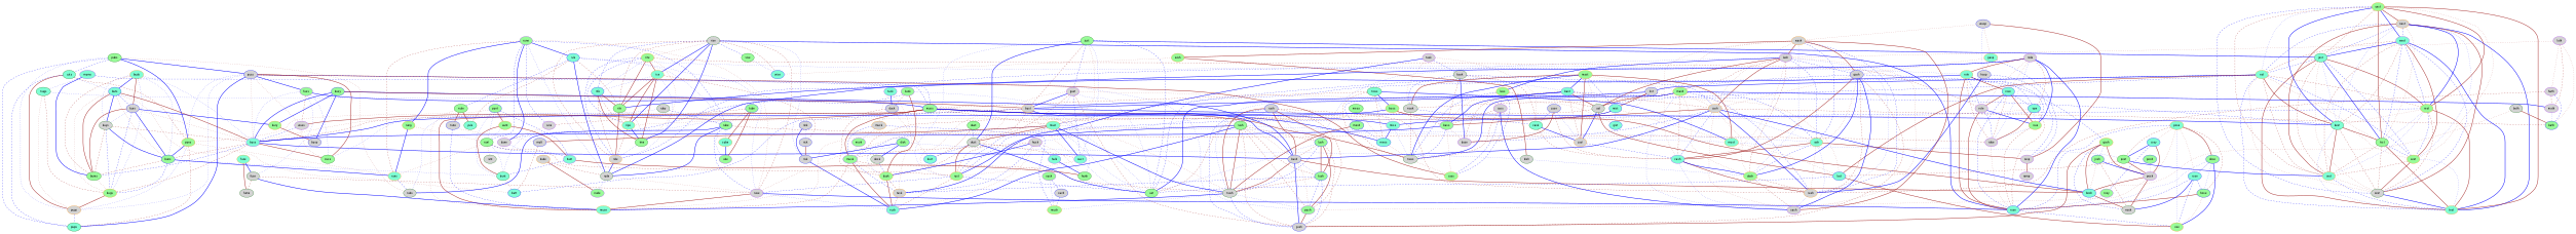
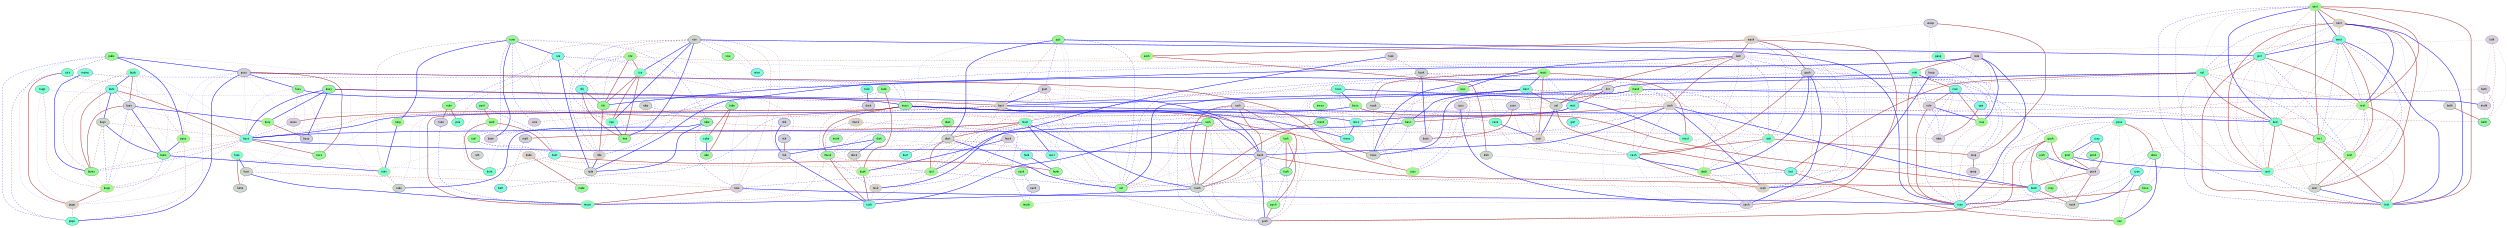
  graph {
    fontname="Roboto Condensed"
    node [color=darkorange fillcolor=lightgrey fontname="Roboto Condensed" style=filled]
    edge [color=brown fontname="Roboto Condensed" style=dashed]
    buds [fillcolor=aquamarine]
    buys [color=darkgreen]
    buss [color=purple fillcolor=aquamarine]
    buns [color=blue fillcolor=palegreen]
    bums [color=darkgreen fillcolor=palegreen]
    burs [color=blue]
    buts [color=blue fillcolor=aquamarine]
    bugs [fillcolor=palegreen]
    cuss [color=darkgreen fillcolor=palegreen]
    bush [color=blue]
    runs [fillcolor=aquamarine]
    bunt [color=darkgreen fillcolor=aquamarine]
    bury [fillcolor=palegreen]
    butt [color=blue fillcolor=aquamarine]
    pugs
    rice [fillcolor=aquamarine]
    rime [color=darkgreen fillcolor=palegreen]
    rife [color=blue fillcolor=aquamarine]
    ripe [fillcolor=aquamarine]
    ride
    rile [color=darkgreen fillcolor=palegreen]
    rick [color=blue]
    rude [color=darkgreen]
    risk [color=blue]
    rung [fillcolor=palegreen]
    runt [color=darkgreen fillcolor=palegreen]
    rust [fillcolor=palegreen]
    hunt [color=purple fillcolor=aquamarine]
    rant [color=darkgreen]
    rubs [color=darkgreen]
    rusk [color=purple fillcolor=aquamarine]
    lust [color=darkgreen fillcolor=palegreen]
    ruse [color=purple]
    hunk [color=darkgreen fillcolor=palegreen]
    pubs [color=darkgreen fillcolor=palegreen]
    puss [color=blue]
    puns [fillcolor=palegreen]
    puts [color=darkgreen fillcolor=aquamarine]
    pups [color=darkgreen fillcolor=aquamarine]
    pass [fillcolor=palegreen]
-   push [color=purple fillcolor=palegreen]
+   push [color=darkgreen fillcolor=palegreen]
    muss [color=blue fillcolor=palegreen]
    fuss [color=purple fillcolor=palegreen]
    wuss [color=purple]
    gush [color=blue]
    musk [color=purple fillcolor=palegreen]
    mass [color=darkgreen]
    muse [fillcolor=aquamarine]
    mush [color=darkgreen]
    must [fillcolor=aquamarine]
    miss [color=purple fillcolor=aquamarine]
    mess [color=blue fillcolor=aquamarine]
    fuse [color=darkgreen]
    mask [color=darkgreen]
    cask [color=darkgreen fillcolor=aquamarine]
    dusk [fillcolor=palegreen]
    tusk
    cast
    cash [color=purple fillcolor=aquamarine]
    much [fillcolor=palegreen]
    jest [color=darkgreen fillcolor=aquamarine]
    lest [fillcolor=aquamarine]
    pest [fillcolor=aquamarine]
    test [fillcolor=aquamarine]
    best [color=darkgreen fillcolor=aquamarine]
    zest [color=darkgreen]
    vest [fillcolor=palegreen]
    rest [fillcolor=palegreen]
    fest [color=darkgreen fillcolor=palegreen]
    last [color=darkgreen]
    list [color=blue]
    lost [color=blue fillcolor=aquamarine]
    gist [color=blue fillcolor=aquamarine]
    mist [color=blue fillcolor=aquamarine]
    lose [fillcolor=palegreen]
    bast [color=purple fillcolor=aquamarine]
    bass [color=purple fillcolor=palegreen]
    bash
    bust
    base [color=purple]
    rash [fillcolor=aquamarine]
    hash
    dash [fillcolor=palegreen]
    sash [color=purple]
    bosh [color=blue fillcolor=aquamarine]
    bath [color=blue fillcolor=palegreen]
    dust [color=darkgreen]
    oust [color=purple fillcolor=aquamarine]
    muck
    murk [color=purple fillcolor=palegreen]
    lash [color=purple]
    lass [fillcolor=palegreen]
    mash [fillcolor=palegreen]
    gash [color=blue]
-   lush [color=blue fillcolor=palegreen]
+   lush [fillcolor=palegreen]
    rasp [color=purple]
    sass [color=purple]
    math [color=purple]
    mesh [color=blue fillcolor=palegreen]
    gosh [fillcolor=palegreen]
    tush [color=blue fillcolor=palegreen]
    ramp [color=purple]
    posh [color=purple]
    josh [color=blue fillcolor=palegreen]
    nosh [color=darkgreen]
    pose [fillcolor=aquamarine]
    hose [color=blue fillcolor=palegreen]
    rose [color=blue fillcolor=aquamarine]
    nose [color=blue fillcolor=aquamarine]
    posy [color=blue fillcolor=aquamarine]
    post [color=darkgreen fillcolor=palegreen]
    dose [color=blue fillcolor=palegreen]
    rosy [color=purple fillcolor=palegreen]
    busy [color=blue fillcolor=palegreen]
    buoy [color=blue]
    husk [color=purple]
    hulk [color=purple fillcolor=aquamarine]
    gust [color=purple]
    mutt [color=blue]
    most [fillcolor=aquamarine]
    duct [color=blue fillcolor=aquamarine]
    nest
    west [color=purple fillcolor=aquamarine]
    mute [color=blue]
    lath [color=purple]
    hath [color=purple]
    bask [color=darkgreen]
    mule [color=darkgreen fillcolor=palegreen]
    yule [color=darkgreen fillcolor=aquamarine]
    rise [color=darkgreen]
    rite [fillcolor=palegreen]
    vise [color=darkgreen fillcolor=palegreen]
    wise [color=blue fillcolor=aquamarine]
    rote [color=purple]
    hush [color=blue]
    rush [color=darkgreen fillcolor=palegreen]
    yest [fillcolor=palegreen]
    duck [color=blue]
    fume [color=darkgreen]
    rule [color=blue fillcolor=aquamarine]
    rube [color=blue fillcolor=palegreen]
    role [fillcolor=aquamarine]
    nude [color=purple fillcolor=palegreen]
    robe [color=purple]
    cube [fillcolor=aquamarine]
    lube [color=purple fillcolor=palegreen]
    rove [color=blue fillcolor=aquamarine]
    rope [color=blue fillcolor=aquamarine]
    roue [fillcolor=palegreen]
    disk [color=blue fillcolor=palegreen]
    desk [color=darkgreen]
    dish [color=darkgreen]
    rune [color=purple fillcolor=palegreen]
    tune [color=purple]
    dune [color=purple]
    dude
    gasp [fillcolor=aquamarine]
    hasp [color=blue]
    moss [color=darkgreen fillcolor=aquamarine]
    boss [fillcolor=palegreen]
    mast [fillcolor=palegreen]
    just [color=darkgreen fillcolor=palegreen]
    mesa [color=darkgreen fillcolor=palegreen]
    wash
    wish [fillcolor=palegreen]
    such [color=purple fillcolor=palegreen]
    ouch [color=blue]
    task [color=purple]
    tube [color=blue fillcolor=palegreen]
    case [color=blue]
    punt [color=blue fillcolor=palegreen]
    aunt [fillcolor=palegreen]
    mugs [color=darkgreen fillcolor=aquamarine]
    ruby [color=darkgreen]
    wasp [color=blue]
    dunk [color=purple fillcolor=palegreen]
    rode [color=purple]
    both [color=darkgreen]
    rink [color=blue]
    pooh [color=blue fillcolor=palegreen]
    mums [color=purple fillcolor=aquamarine]
    tuck [color=purple fillcolor=aquamarine]
    fuze [fillcolor=aquamarine]
    duet [color=darkgreen fillcolor=palegreen]
    buds -- buys [color=blue style=dotted]
    buds -- buss [color=blue style=dotted]
    buds -- buns [color=blue style=dotted]
    buds -- bums
    buds -- burs [style=bold]
    buds -- buts [color=blue style=bold]
    buds -- bugs [color=blue style=dotted]
    buys -- buss
    buys -- buns [color=blue style=bold]
    buys -- bums
    buys -- bugs [color=blue]
    buss -- buns
    buss -- bums [color=blue]
    buss -- bugs
    buss -- cuss [style=bold]
    buss -- bush [color=blue style=bold]
    buns -- bums
    buns -- bugs [color=blue]
    buns -- runs [color=blue style=bold]
    buns -- bunt [color=blue style=dotted]
    bums -- bugs [style=dotted]
    burs -- buys [color=blue style=dotted]
    burs -- buss [style=dotted]
    burs -- buns [color=blue style=bold]
    burs -- bums [style=bold]
    burs -- bugs [color=blue]
    burs -- bury [color=blue style=bold]
    buts -- buys [color=blue style=bold]
    buts -- buss [style=bold]
    buts -- buns [style=dotted]
    buts -- bums [style=bold]
    buts -- burs [color=blue]
    buts -- bugs [style=dotted]
    buts -- butt [style=dotted]
    bugs -- pugs [style=bold]
    bush -- push [style=dotted]
    bush -- gush [color=blue style=bold]
    bush -- mush [style=bold]
    bush -- bosh [style=bold]
    bush -- tush [color=blue style=dotted]
    runs -- rubs [color=blue]
    bunt -- butt [style=dotted]
    bury -- buoy [style=bold]
    pugs -- pups [color=blue]
    rice -- rime [style=bold]
    rice -- rife [color=blue style=dotted]
    rice -- ripe [style=bold]
    rice -- ride [color=blue style=dotted]
    rice -- rile [style=bold]
    rice -- rick
    rime -- ride [color=blue style=dotted]
    rife -- rime [style=bold]
    rife -- ripe
    rife -- ride
    rife -- rile [style=bold]
    ripe -- rime [color=blue style=bold]
    ripe -- ride
    ride -- rude [color=blue style=bold]
    rile -- rime [style=dotted]
    rile -- ripe [style=dotted]
    rile -- ride [style=bold]
    rick -- risk [style=bold]
    rude -- ruse [style=dotted]
    rude -- nude [color=blue style=dotted]
    risk -- rusk [color=blue style=bold]
    rung -- runs [color=blue style=bold]
    rung -- runt [style=dotted]
    runt -- runs [style=dotted]
    runt -- bunt [color=blue style=dotted]
    runt -- rust
    runt -- hunt [color=blue]
    runt -- rant [style=dotted]
    rust -- rusk
    rust -- lust [color=blue]
    rust -- ruse [color=blue]
    hunt -- bunt [color=blue]
    hunt -- hunk [style=bold]
    ruse -- rusk [color=blue style=dotted]
    ruse -- muse [style=bold]
    ruse -- rose [color=blue style=bold]
    pubs -- pugs [color=blue style=dotted]
    pubs -- rubs [style=dotted]
    pubs -- puss [color=blue style=bold]
    pubs -- puns [color=blue style=bold]
    pubs -- puts [color=blue]
    pubs -- pups [color=blue]
    puss -- buss [style=dotted]
    puss -- cuss [style=bold]
    puss -- pugs [color=blue style=dotted]
    puss -- puns [color=blue style=dotted]
    puss -- pups [color=blue style=bold]
    puss -- pass [style=bold]
    puss -- push [color=blue style=dotted]
    puss -- muss [color=blue]
    puss -- fuss [color=blue style=bold]
    puss -- wuss [style=dotted]
    puns -- buns [color=blue style=bold]
    puns -- runs [style=dotted]
    puns -- pugs [color=blue style=dotted]
    puns -- pups
    puts -- buts [color=blue style=dotted]
    puts -- pugs [style=bold]
    puts -- puns
    puts -- pups [color=blue]
    push -- gush [style=bold]
    muss -- buss [style=dotted]
    muss -- cuss [color=blue style=dotted]
    muss -- wuss [style=bold]
    muss -- musk [style=bold]
    muss -- mass [style=bold]
    muss -- muse [style=bold]
    muss -- mush [style=dotted]
    muss -- must
    muss -- miss [color=blue style=bold]
    muss -- mess [color=blue style=bold]
    fuss -- buss [color=blue style=dotted]
    fuss -- cuss [color=blue style=dotted]
    fuss -- muss [color=blue style=bold]
    fuss -- wuss
    fuss -- fuse [color=blue style=dotted]
    wuss -- buss [color=blue]
    wuss -- cuss [style=dotted]
    musk -- rusk [style=bold]
    musk -- muse
    musk -- mush
    musk -- dusk [style=dotted]
    musk -- tusk [color=blue]
    mass -- pass [style=dotted]
    mush -- push [color=blue style=dotted]
    mush -- gush [color=blue]
    mush -- muse [color=blue style=bold]
    mush -- much [color=blue style=dotted]
    must -- rust [color=blue]
    must -- lust [color=blue style=dotted]
    must -- musk [color=blue]
    must -- muse [style=dotted]
    must -- mush [color=blue style=bold]
    must -- dust [style=bold]
    must -- oust [color=blue style=bold]
    must -- mutt [style=bold]
    must -- most [color=blue style=dotted]
    miss -- mass [color=blue style=dotted]
    miss -- mess [color=blue style=bold]
    mess -- mass [style=dotted]
    fuse -- ruse
    fuse -- muse [color=blue style=bold]
    fuse -- fume
    mask -- musk
    mask -- mass
    mask -- cask [color=blue]
    cask -- cast [color=blue style=bold]
    cask -- cash
    dusk -- rusk [style=bold]
    dusk -- tusk
    tusk -- rusk
    cast -- cash [color=blue]
    cash -- hash [style=bold]
    cash -- dash [color=blue style=bold]
    cash -- sash [color=blue style=dotted]
    jest -- lest [color=blue]
    jest -- pest
    jest -- test [style=bold]
    jest -- best [color=blue style=dotted]
    jest -- zest [style=dotted]
    jest -- vest [color=blue]
    jest -- rest [style=bold]
-   jest -- fest [color=blue style=bold]
+   jest -- fest [color=blue style=dotted]
    lest -- lust [color=blue]
    lest -- pest
    lest -- test [color=blue]
    lest -- best [style=bold]
    lest -- zest [style=dotted]
    lest -- vest [color=blue]
    lest -- rest
    lest -- fest [style=dotted]
    lest -- last [color=blue]
    lest -- list [color=blue style=bold]
    lest -- lost [style=bold]
    pest -- test [color=blue]
    pest -- zest [style=dotted]
    best -- pest [style=bold]
    best -- test [color=blue style=dotted]
    best -- zest
    best -- vest [style=dotted]
    best -- fest [style=bold]
    zest -- test [color=blue style=bold]
    vest -- pest
    vest -- test [color=blue style=dotted]
    vest -- zest [style=bold]
    rest -- rust [color=blue]
    rest -- pest [color=blue style=dotted]
    rest -- test [style=bold]
    rest -- best [style=dotted]
    rest -- zest
    rest -- vest [color=blue]
    rest -- fest [color=blue style=dotted]
    fest -- pest
    fest -- test [style=bold]
    fest -- zest
    fest -- vest [color=blue]
    last -- lust
    last -- cast [color=blue style=bold]
    last -- lost [style=bold]
    list -- lust [color=blue style=bold]
    list -- last [style=bold]
    list -- lost [style=dotted]
    list -- gist [style=dotted]
    list -- mist [style=bold]
    lost -- lust [color=blue]
    lost -- lose [style=bold]
    mist -- must
    mist -- miss [color=blue style=bold]
    mist -- gist [color=blue style=dotted]
    mist -- most [style=dotted]
    bast -- cast
    bast -- best [color=blue]
    bast -- last [style=bold]
    bast -- bass [color=blue style=bold]
    bast -- bash
    bast -- bust [color=blue style=bold]
    bast -- base
    bass -- buss [color=blue style=bold]
    bass -- pass [style=dotted]
    bass -- mass [color=blue]
    bass -- base [style=dotted]
    bash -- bush [color=blue style=bold]
    bash -- cash [color=blue]
    bash -- bass [style=bold]
    bash -- base [color=blue]
    bash -- rash [color=blue style=dotted]
    bash -- hash [color=blue style=bold]
    bash -- dash [style=dotted]
    bash -- sash [style=dotted]
    bash -- bosh [color=blue style=bold]
    bash -- bath
    bust -- buss
    bust -- bush [color=blue style=bold]
    bust -- bunt [color=blue style=dotted]
    bust -- butt [color=blue]
    bust -- rust [style=dotted]
    bust -- lust [color=blue style=dotted]
    bust -- must [style=dotted]
    bust -- best [color=blue style=bold]
    bust -- dust
    bust -- oust [style=dotted]
    rash -- cash [style=bold]
    rash -- hash [style=dotted]
    rash -- dash [color=blue]
    rash -- sash [color=blue style=dotted]
    rash -- rasp [style=bold]
    hash -- sash [color=blue style=dotted]
    dash -- hash
    dash -- sash
    bosh -- nosh [style=bold]
    dust -- rust [style=bold]
    dust -- lust [color=blue style=bold]
    dust -- dusk
    dust -- oust
    dust -- duct [color=blue]
    oust -- rust [style=dotted]
    oust -- lust [color=blue style=dotted]
    muck -- musk [color=blue]
    muck -- much [color=blue]
    muck -- murk [color=blue style=dotted]
    murk -- musk [color=blue style=dotted]
    lash -- cash [style=dotted]
    lash -- last [style=bold]
    lash -- bash [style=bold]
    lash -- rash [color=blue]
    lash -- hash [color=blue style=dotted]
    lash -- dash
    lash -- sash [style=dotted]
    lash -- lass [color=blue style=bold]
    lash -- mash
    lash -- gash [color=blue]
    lash -- lush [color=blue style=dotted]
    lass -- pass [color=blue]
    lass -- mass [color=blue]
    lass -- last
    lass -- bass [style=dotted]
    lass -- sass [color=blue style=dotted]
    mash -- mass [color=blue style=bold]
    mash -- mush [color=blue style=dotted]
    mash -- mask
    mash -- cash
    mash -- bash [style=dotted]
    mash -- rash [color=blue]
    mash -- hash [color=blue]
    mash -- dash [style=dotted]
    mash -- sash [color=blue style=dotted]
    mash -- math [color=blue style=bold]
    mash -- mesh [color=blue]
    gash -- gush
    gash -- cash [style=bold]
    gash -- bash [style=dotted]
    gash -- rash [style=dotted]
    gash -- hash
    gash -- dash [color=blue style=bold]
    gash -- sash [color=blue style=bold]
    gash -- mash [color=blue]
    gash -- gosh [color=blue]
    lush -- bush
    lush -- lust [color=blue style=dotted]
    lush -- push [style=bold]
    lush -- gush
    lush -- mush [color=blue]
    lush -- tush [style=bold]
    rasp -- ramp [style=bold]
    sass -- pass [color=blue]
    sass -- mass
    sass -- bass
    sass -- sash [color=blue style=bold]
    math -- bath [color=blue style=dotted]
    mesh -- mush [style=bold]
    mesh -- mess [color=blue]
    gosh -- gush [style=bold]
    gosh -- bosh [style=bold]
    gosh -- posh [style=bold]
    gosh -- josh [color=blue style=dotted]
    gosh -- nosh [color=blue]
    tush -- push [color=blue]
    tush -- gush [color=blue]
    tush -- mush
-   tush -- tusk [color=blue]
    posh -- push [style=dotted]
    posh -- bosh [style=bold]
    posh -- nosh [style=bold]
    josh -- bosh [style=dotted]
    josh -- posh [color=blue style=bold]
    josh -- nosh
    pose -- lose [color=blue style=dotted]
    pose -- posh [style=dotted]
    pose -- hose
    pose -- rose [color=blue]
    pose -- nose [style=dotted]
    pose -- posy [style=dotted]
    pose -- post
    pose -- dose [style=bold]
    hose -- lose [style=dotted]
    hose -- rose [style=bold]
    rose -- lose [color=blue]
    nose -- lose [color=blue]
    nose -- nosh [color=blue style=bold]
    nose -- hose [color=blue]
    nose -- rose [color=blue]
    posy -- posh [style=bold]
    posy -- post [color=blue style=bold]
    posy -- rosy [color=blue]
    post -- pest [color=blue style=bold]
    post -- lost
    post -- posh [style=bold]
    dose -- lose [color=blue style=bold]
    dose -- hose [color=blue style=dotted]
    dose -- rose [color=blue style=dotted]
    dose -- nose [color=blue]
    rosy -- rose [color=blue style=dotted]
    busy -- buss [color=blue style=bold]
    busy -- bush [color=blue style=bold]
    busy -- bury [color=blue style=bold]
    busy -- bust [style=bold]
    busy -- buoy [color=blue style=bold]
    husk -- rusk [style=dotted]
    husk -- hunk [style=dotted]
    husk -- musk
    husk -- dusk [color=blue style=bold]
    husk -- tusk [color=blue]
    husk -- hulk [color=blue]
    hulk -- hunk [color=blue style=bold]
    gust -- rust
    gust -- lust [color=blue style=dotted]
    gust -- gush
    gust -- must [color=blue style=dotted]
    gust -- gist [style=dotted]
    gust -- bust [color=blue style=bold]
    gust -- dust [style=dotted]
-   gust -- oust [color=blue]
+   gust -- oust [color=blue style=dotted]
    mutt -- butt
    most -- lost [style=dotted]
    most -- post [color=blue style=dotted]
    nest -- jest [color=blue]
    nest -- lest [color=blue]
    nest -- pest [style=bold]
    nest -- test [color=blue style=bold]
    nest -- best [color=blue style=dotted]
    nest -- zest [style=bold]
    nest -- vest [color=blue style=dotted]
    nest -- rest [color=blue style=bold]
    nest -- fest [style=dotted]
    nest -- west [color=blue]
    west -- jest [color=blue style=bold]
    west -- lest
    west -- pest
    west -- test [color=blue style=bold]
    west -- best
    west -- zest [color=blue]
    west -- vest [style=bold]
    west -- rest [color=blue]
    west -- fest [color=blue]
    mute -- muse [color=blue]
    mute -- mutt [style=dotted]
    lath -- bath [style=dotted]
    lath -- lash [style=dotted]
    lath -- math
    lath -- hath [style=dotted]
    hath -- hash
    hath -- bath [color=blue]
    hath -- math
    bask -- mask [color=blue]
    bask -- cask
    bask -- bast [color=blue style=dotted]
    bask -- bass
    bask -- bash [color=blue]
    bask -- base [color=blue style=bold]
    mule -- muse [style=dotted]
    mule -- mute [style=bold]
    mule -- yule [style=bold]
    rise -- rice [color=blue style=bold]
    rise -- rime [color=blue style=bold]
    rise -- rife [color=blue]
    rise -- ripe [color=blue style=bold]
    rise -- ride
    rise -- rile
    rise -- risk [color=blue style=dotted]
    rise -- ruse
    rise -- rose [color=blue style=bold]
    rise -- rite [style=dotted]
    rise -- vise [color=blue]
    rise -- wise
    rite -- rice [style=bold]
    rite -- rime [style=dotted]
    rite -- rife [color=blue style=dotted]
    rite -- ripe [color=blue]
    rite -- ride [color=blue]
    rite -- rile [style=bold]
    rite -- rote
    vise -- wise [color=blue style=dotted]
    rote -- rose [style=bold]
    rote -- robe [color=blue]
    rote -- roue [color=blue style=bold]
    hush -- bush [style=bold]
    hush -- push
    hush -- gush [color=blue]
    hush -- mush [style=bold]
    hush -- hash
    hush -- lush [style=dotted]
    hush -- tush [style=bold]
    hush -- husk [color=blue style=dotted]
    hush -- rush [color=blue style=dotted]
    rush -- bush [style=dotted]
    rush -- rust [color=blue style=bold]
    rush -- rusk [color=blue style=bold]
    rush -- ruse [style=dotted]
    rush -- push
    rush -- gush
    rush -- mush [style=bold]
    rush -- rash [color=blue style=dotted]
    rush -- lush
    rush -- tush
    yest -- jest
    yest -- lest [color=blue style=dotted]
    yest -- pest
    yest -- test [style=bold]
    yest -- best [color=blue style=bold]
    yest -- zest [color=blue]
    yest -- vest [style=dotted]
    yest -- rest [style=bold]
    yest -- fest [style=bold]
    yest -- nest [style=bold]
    yest -- west [color=blue style=bold]
    duck -- dusk
    duck -- muck [color=blue style=dotted]
    duck -- duct [style=dotted]
    rule -- rile
    rule -- rude [color=blue style=bold]
    rule -- ruse [color=blue style=dotted]
    rule -- mule [color=blue]
    rule -- yule
    rule -- rube [color=blue style=dotted]
    rule -- role [color=blue style=dotted]
    rube -- rude [color=blue style=bold]
    rube -- rubs [color=blue style=bold]
    rube -- ruse [color=blue]
    rube -- robe
    rube -- cube [color=blue style=dotted]
    rube -- lube [color=blue style=dotted]
    role -- rile [color=blue style=bold]
    role -- rose [style=bold]
    role -- rote [color=blue]
    role -- robe
    role -- rove [style=bold]
    role -- rope [color=blue]
    role -- roue [color=blue]
    robe -- rose [style=dotted]
    cube -- lube [color=blue style=bold]
    rove -- rose [color=blue]
    rove -- rote [style=bold]
    rove -- robe
    rove -- rope [color=blue]
    rove -- roue [style=bold]
    rope -- ripe [style=dotted]
    rope -- rose
    rope -- robe [style=bold]
    rope -- roue [color=blue style=dotted]
    roue -- rose
    roue -- robe [color=blue style=dotted]
    disk -- risk [color=blue style=bold]
    disk -- dusk [color=blue style=dotted]
    disk -- desk [color=blue style=bold]
    disk -- dish [color=blue style=dotted]
    desk -- dusk [color=blue]
    dish -- dash [color=blue style=dotted]
    rune -- runs
    rune -- rude [color=blue style=dotted]
    rune -- rung [color=blue style=bold]
    rune -- runt [color=blue]
    rune -- ruse [style=dotted]
    rune -- rule [color=blue style=bold]
    rune -- rube [color=blue]
    rune -- tune [color=blue]
    rune -- dune [color=blue style=bold]
    tune -- dune [style=dotted]
    dune -- dude [color=blue style=dotted]
    dude -- rude
    dude -- nude [style=bold]
    gasp -- gash [style=dotted]
    gasp -- rasp [color=blue]
    gasp -- hasp [style=dotted]
    hasp -- hash [color=blue style=bold]
    hasp -- rasp [color=blue]
    moss -- muss
    moss -- mass
    moss -- miss [color=blue style=dotted]
    moss -- mess
    moss -- most [color=blue style=bold]
    moss -- boss [color=blue style=bold]
    boss -- buss [color=blue style=bold]
    boss -- bass
    boss -- bosh [style=bold]
    mast -- mass [color=blue style=bold]
    mast -- must [color=blue]
    mast -- mask [style=bold]
    mast -- cast [style=bold]
    mast -- last [style=dotted]
    mast -- mist [color=blue]
    mast -- bast [color=blue style=bold]
    mast -- mash [style=dotted]
    mast -- most [style=bold]
    just -- rust [color=blue style=dotted]
    just -- lust [color=blue]
    just -- must [style=dotted]
    just -- jest [color=blue style=bold]
    just -- bust
    just -- dust [color=blue style=bold]
    just -- oust [color=blue style=dotted]
    just -- gust [color=blue]
    mesa -- mess [style=dotted]
    mesa -- mesh [color=blue style=dotted]
    wash -- cash [style=dotted]
    wash -- bash [style=dotted]
    wash -- rash [color=blue]
    wash -- hash [color=blue]
    wash -- dash [color=blue style=dotted]
    wash -- sash [style=bold]
    wash -- lash [style=bold]
    wash -- mash [style=dotted]
    wash -- gash [style=bold]
    wash -- wish [style=bold]
    wish -- wise [style=dotted]
    wish -- dish [style=bold]
    such -- much [color=blue style=dotted]
    such -- ouch [color=blue]
    ouch -- much [color=blue]
    task -- mask [style=dotted]
    task -- cask [style=dotted]
    task -- tusk [color=blue style=bold]
    task -- bask [color=blue]
    tube -- rube [style=dotted]
    tube -- cube [style=bold]
    tube -- lube [style=bold]
    tube -- tune
    case -- cask [color=blue]
    case -- cast [color=blue style=dotted]
    case -- cash
    case -- base [style=bold]
    punt -- bunt [color=blue style=dotted]
    punt -- runt [color=blue style=dotted]
    punt -- hunt [color=blue]
    punt -- puns [style=dotted]
    punt -- aunt [style=bold]
    aunt -- bunt [style=bold]
    aunt -- runt [color=blue style=dotted]
    aunt -- hunt [style=bold]
    mugs -- bugs
    mugs -- pugs [style=dotted]
    mugs -- muss [color=blue style=dotted]
    ruby -- rubs [color=blue style=dotted]
    ruby -- rube [color=blue]
    wasp -- rasp [style=bold]
    wasp -- gasp [style=dotted]
    wasp -- hasp [color=blue style=dotted]
    wasp -- wash [style=dotted]
    dunk -- hunk [color=blue style=dotted]
    dunk -- dusk [style=bold]
    dunk -- duck
    dunk -- dune [color=blue]
    rode -- ride [color=blue]
    rode -- rude [color=blue style=bold]
    rode -- rose [color=blue style=bold]
    rode -- rote [style=dotted]
    rode -- role [style=bold]
    rode -- robe [color=blue style=dotted]
    rode -- rove [style=dotted]
    rode -- rope
    rode -- roue [color=blue style=bold]
    both -- bosh [style=dotted]
    both -- bath [style=bold]
    rink -- rick [color=blue style=dotted]
    rink -- risk [color=blue style=bold]
    pooh -- posh [style=dotted]
    mums -- bums [color=blue style=bold]
    mums -- muss [color=blue]
    mums -- mugs [color=blue style=dotted]
    tuck -- tusk [style=dotted]
    tuck -- muck [style=dotted]
    tuck -- duck [color=blue style=bold]
    fuze -- fuse [color=blue style=bold]
    fuze -- fume [style=bold]
    duet -- dust [color=blue]
    duet -- duct
  }
